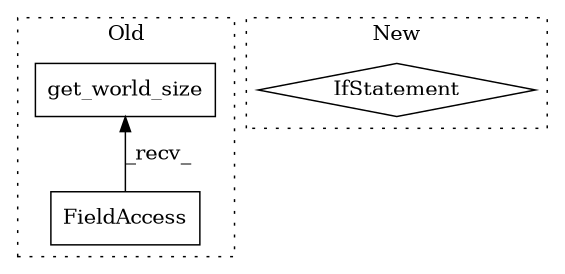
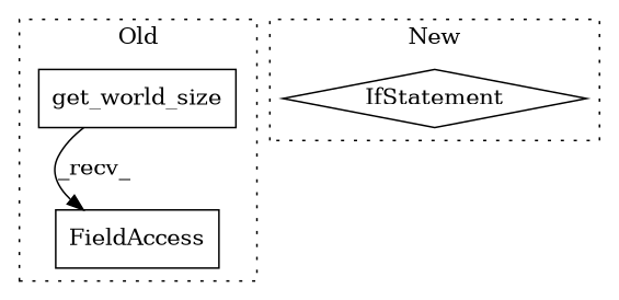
  digraph {
    fontname="DejaVu Serif"
    node [shape=box fontname="DejaVu Serif"]
    n1 [a=32 l=16 label=get_world_size s=1883]
    n2 [a=22 l=18 label=FieldAccess s=1864]
    n3 [a=25 l=28 label=IfStatement s=2938 shape=diamond]
    subgraph cluster_1 {
      label=Old
      style=dotted
      n1
      n2
    }
    subgraph cluster_2 {
      label=New
      style=dotted
      n3
    }
-   n2 -> n1 [label=_recv_ fontname="DejaVu Serif"]
+   n1 -> n2 [label=_recv_ fontname="DejaVu Serif"]
  }
